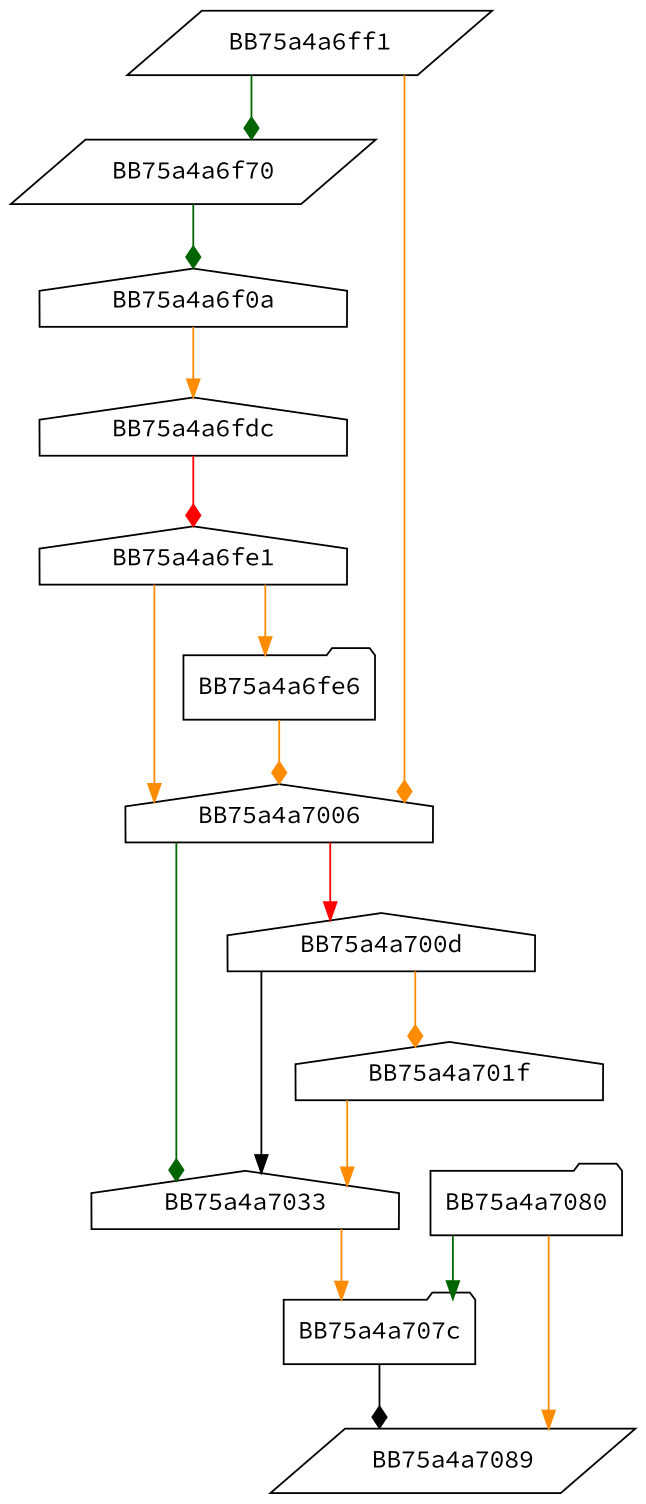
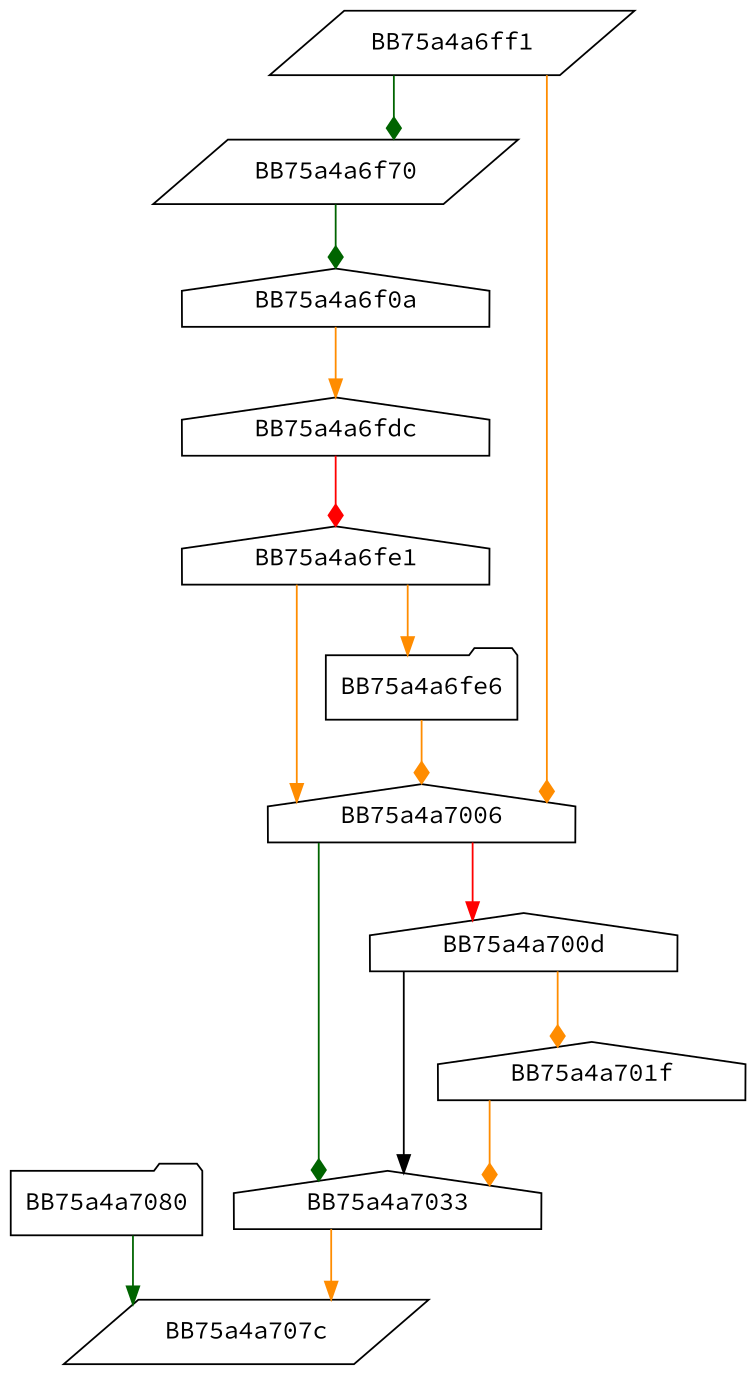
  digraph {
    fontname="Source Code Pro"
    splines=ortho
    node [fontname="Source Code Pro" shape=house]
    edge [arrowhead=normal color=darkorange fontname="Source Code Pro"]
    BB75a4a6f70 [shape=parallelogram]
    n2 [label=BB75a4a6f0a]
    BB75a4a6ff1 [shape=parallelogram]
    BB75a4a7006
    BB75a4a6fdc
    BB75a4a7033
    BB75a4a700d
    BB75a4a6fe1
    BB75a4a6fe6 [shape=folder]
-   BB75a4a707c [shape=folder]
+   BB75a4a707c [shape=parallelogram]
    BB75a4a701f
-   BB75a4a7089 [shape=parallelogram]
    BB75a4a7080 [shape=folder]
    BB75a4a6f70 -> n2 [arrowhead=diamond color=darkgreen]
    n2 -> BB75a4a6fdc
    BB75a4a6ff1 -> BB75a4a6f70 [arrowhead=diamond color=darkgreen]
    BB75a4a6ff1 -> BB75a4a7006 [arrowhead=diamond]
    BB75a4a7006 -> BB75a4a7033 [arrowhead=diamond color=darkgreen]
    BB75a4a7006 -> BB75a4a700d [color=red]
    BB75a4a6fdc -> BB75a4a6fe1 [arrowhead=diamond color=red]
    BB75a4a7033 -> BB75a4a707c
    BB75a4a700d -> BB75a4a7033 [color=black]
    BB75a4a700d -> BB75a4a701f [arrowhead=diamond]
    BB75a4a6fe1 -> BB75a4a7006
    BB75a4a6fe1 -> BB75a4a6fe6
    BB75a4a6fe6 -> BB75a4a7006 [arrowhead=diamond]
-   BB75a4a707c -> BB75a4a7089 [arrowhead=diamond color=black]
-   BB75a4a701f -> BB75a4a7033
+   BB75a4a701f -> BB75a4a7033 [arrowhead=diamond]
    BB75a4a7080 -> BB75a4a707c [color=darkgreen]
-   BB75a4a7080 -> BB75a4a7089
  }
